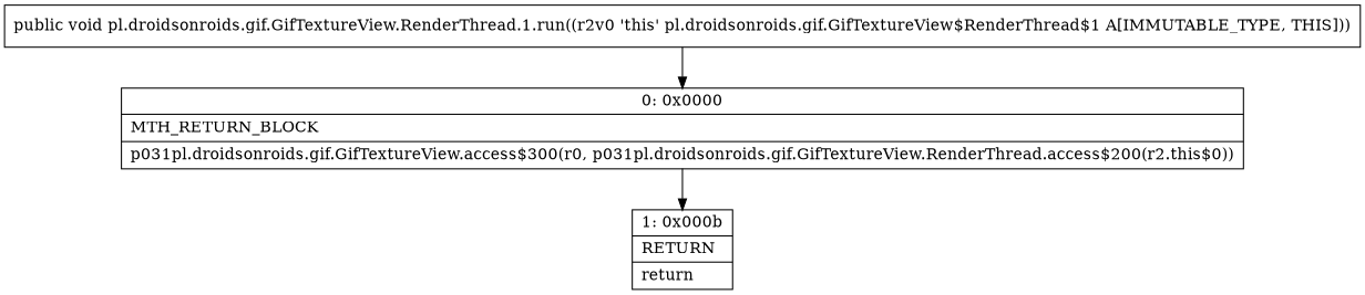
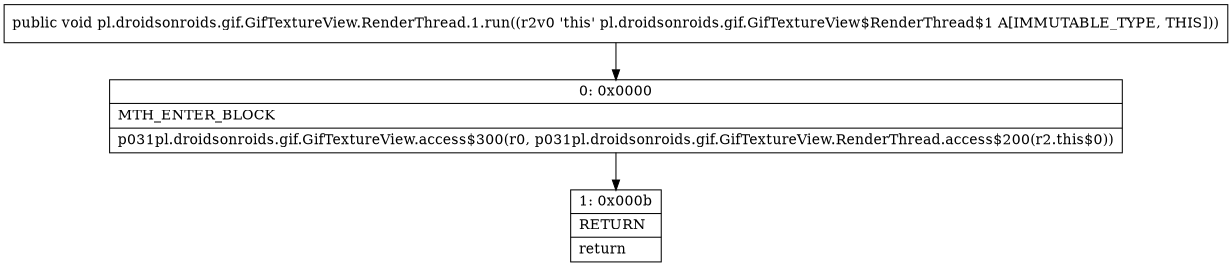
  digraph {
    node [shape=record]
-   n1 [label="{0\:\ 0x0000|MTH_RETURN_BLOCK\l|p031pl.droidsonroids.gif.GifTextureView.access$300(r0, p031pl.droidsonroids.gif.GifTextureView.RenderThread.access$200(r2.this$0))\l}"]
+   n1 [label="{0\:\ 0x0000|MTH_ENTER_BLOCK\l|p031pl.droidsonroids.gif.GifTextureView.access$300(r0, p031pl.droidsonroids.gif.GifTextureView.RenderThread.access$200(r2.this$0))\l}"]
    n2 [label="{1\:\ 0x000b|RETURN\l|return\l}"]
    n3 [label="{public void pl.droidsonroids.gif.GifTextureView.RenderThread.1.run((r2v0 'this' pl.droidsonroids.gif.GifTextureView$RenderThread$1 A[IMMUTABLE_TYPE, THIS])) }"]
    n1 -> n2
    n3 -> n1
  }
